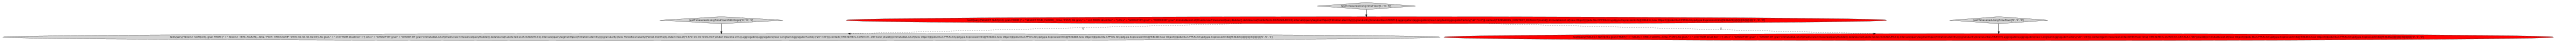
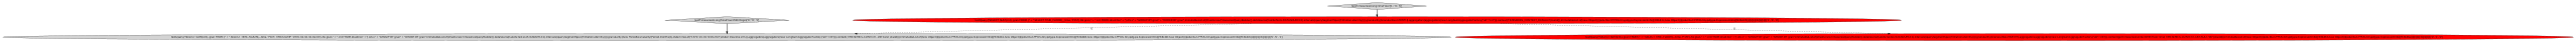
  digraph {
    fontname=Nunito
    node [fillcolor=lightgray shape=diamond style=filled fontname=Nunito]
    edge [style=bold fontname=Nunito]
    n1 [label="testTimeseriesUsingTimeFloorWithOrigin['0', '0', '1']"]
    n2 [label="testQuery(\"SELECT SUM(cnt), gran FROM (\" + \" SELECT TIME_FLOOR(__time, 'P1M', TIMESTAMP '1970-01-01 01:02:03') AS gran,\" + \" cnt FROM druid.foo\" + \") AS x\" + \"GROUP BY gran\" + \"ORDER BY gran\",ImmutableList.of(Druids.newTimeseriesQueryBuilder().dataSource(CalciteTests.DATASOURCE1).intervals(querySegmentSpec(Filtration.eternity())).granularity(new PeriodGranularity(Period.months(1),DateTimes.of(\"1970-01-01T01:02:03\"),DateTimeZone.UTC)).aggregators(aggregators(new LongSumAggregatorFactory(\"a0\",\"cnt\"))).context(TIMESERIES_CONTEXT_DEFAULT).build()),ImmutableList.of(new Object((((edu.fdu.CPPDG.tinypdg.pe.ExpressionInfo@93b4b1,new Object((((edu.fdu.CPPDG.tinypdg.pe.ExpressionInfo@93b4b8,new Object((((edu.fdu.CPPDG.tinypdg.pe.ExpressionInfo@93b4bf,new Object((((edu.fdu.CPPDG.tinypdg.pe.ExpressionInfo@93b4c6))@@@3@@@['0', '0', '1']" shape=ellipse]
    n3 [label="testTimeseriesUsingTimeFloor['1', '0', '0']"]
    n4 [fillcolor=red label="testQuery(\"SELECT SUM(cnt), gran FROM (\" + \" SELECT TIME_FLOOR(__time, 'P1M') AS gran,\" + \" cnt FROM druid.foo\" + \") AS x\" + \"GROUP BY gran\" + \"ORDER BY gran\",ImmutableList.of(Druids.newTimeseriesQueryBuilder().dataSource(CalciteTests.DATASOURCE1).intervals(querySegmentSpec(Filtration.eternity())).granularity(Granularities.MONTH).aggregators(aggregators(new LongSumAggregatorFactory(\"a0\",\"cnt\"))).context(TIMESERIES_CONTEXT_DEFAULT).build()),ImmutableList.of(new Object((((edu.fdu.CPPDG.tinypdg.pe.ExpressionInfo@93b41c,new Object((((edu.fdu.CPPDG.tinypdg.pe.ExpressionInfo@93b423))@@@3@@@['1', '0', '0']" shape=ellipse]
    n5 [fillcolor=red label="testQuery(\"SELECT SUM(cnt), gran FROM (\" + \" SELECT TIME_FLOOR(__time, 'P1M') AS gran,\" + \" cnt FROM druid.foo\" + \") AS x\" + \"GROUP BY gran\" + \"ORDER BY gran\",ImmutableList.of(Druids.newTimeseriesQueryBuilder().dataSource(CalciteTests.DATASOURCE1).intervals(querySegmentSpec(Filtration.eternity())).granularity(Granularities.MONTH).aggregators(aggregators(new LongSumAggregatorFactory(\"a0\",\"cnt\"))).context(getTimeseriesContextWithFloorTime(TIMESERIES_CONTEXT_DEFAULT,\"d0\")).build()),ImmutableList.of(new Object((((edu.fdu.CPPDG.tinypdg.pe.ExpressionInfo@93b463,new Object((((edu.fdu.CPPDG.tinypdg.pe.ExpressionInfo@93b46a))@@@3@@@['0', '1', '0']" shape=ellipse]
-   n6 [label="testTimeseriesUsingTimeFloor['0', '1', '0']"]
    n1 -> n2
    n3 -> n4
    n4 -> n2 [label=0 style=dashed]
    n4 -> n5 [label=0 style=dashed]
-   n6 -> n5
  }
